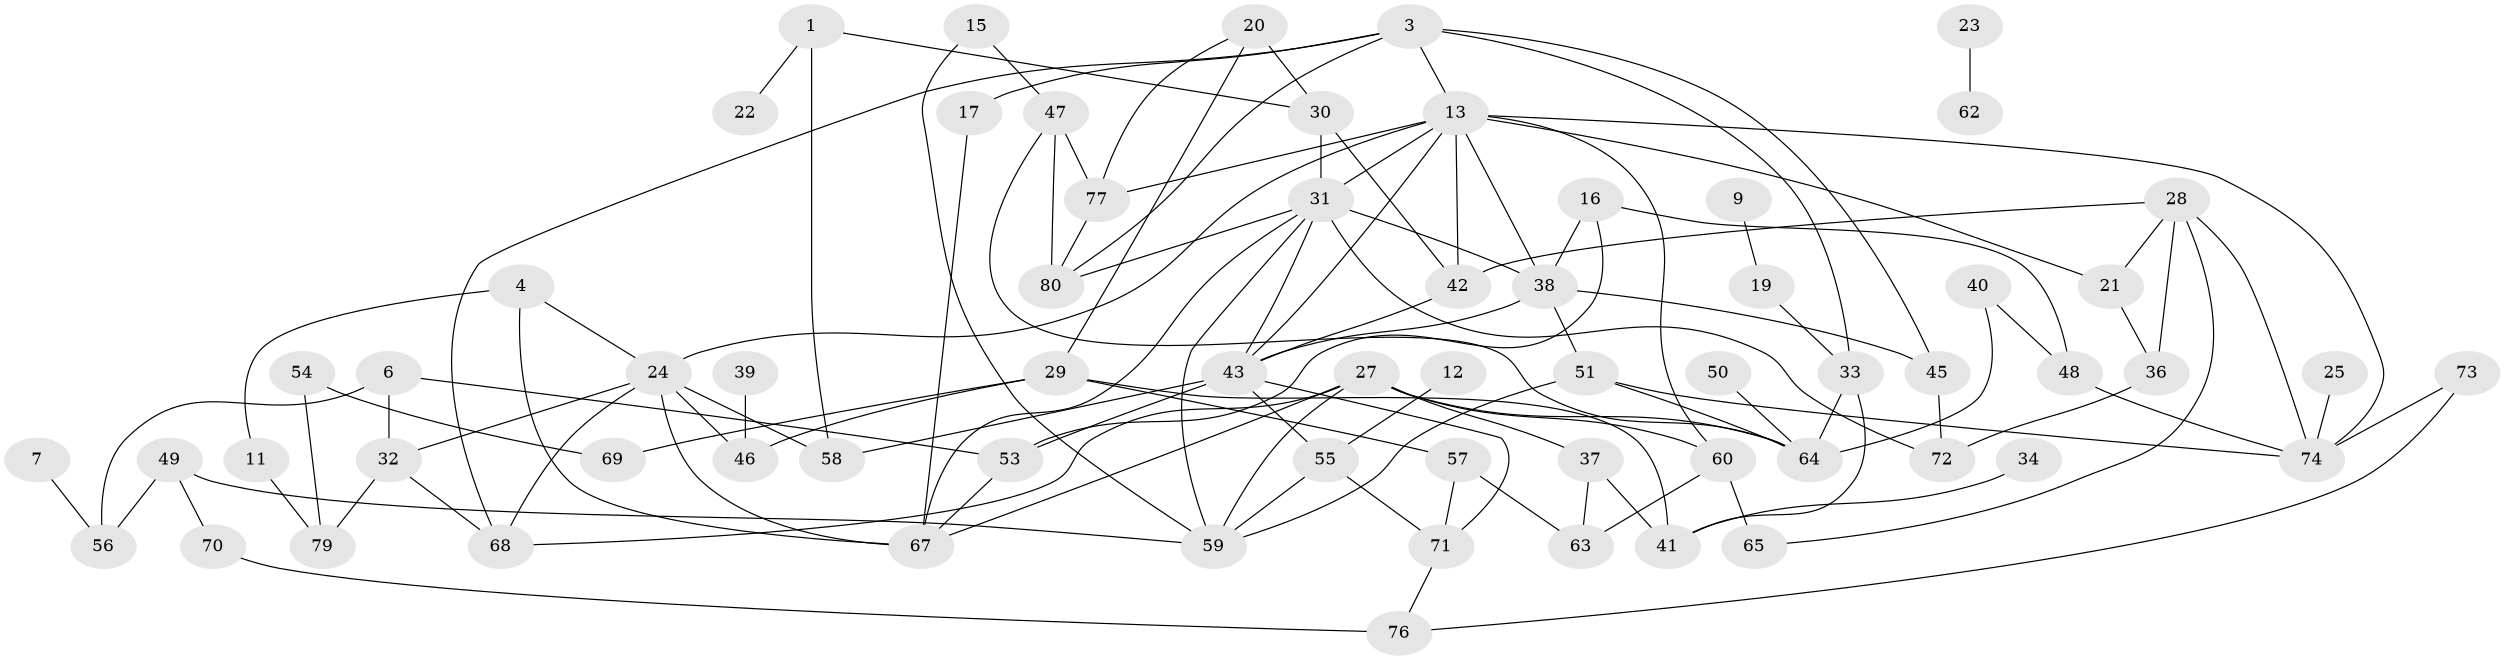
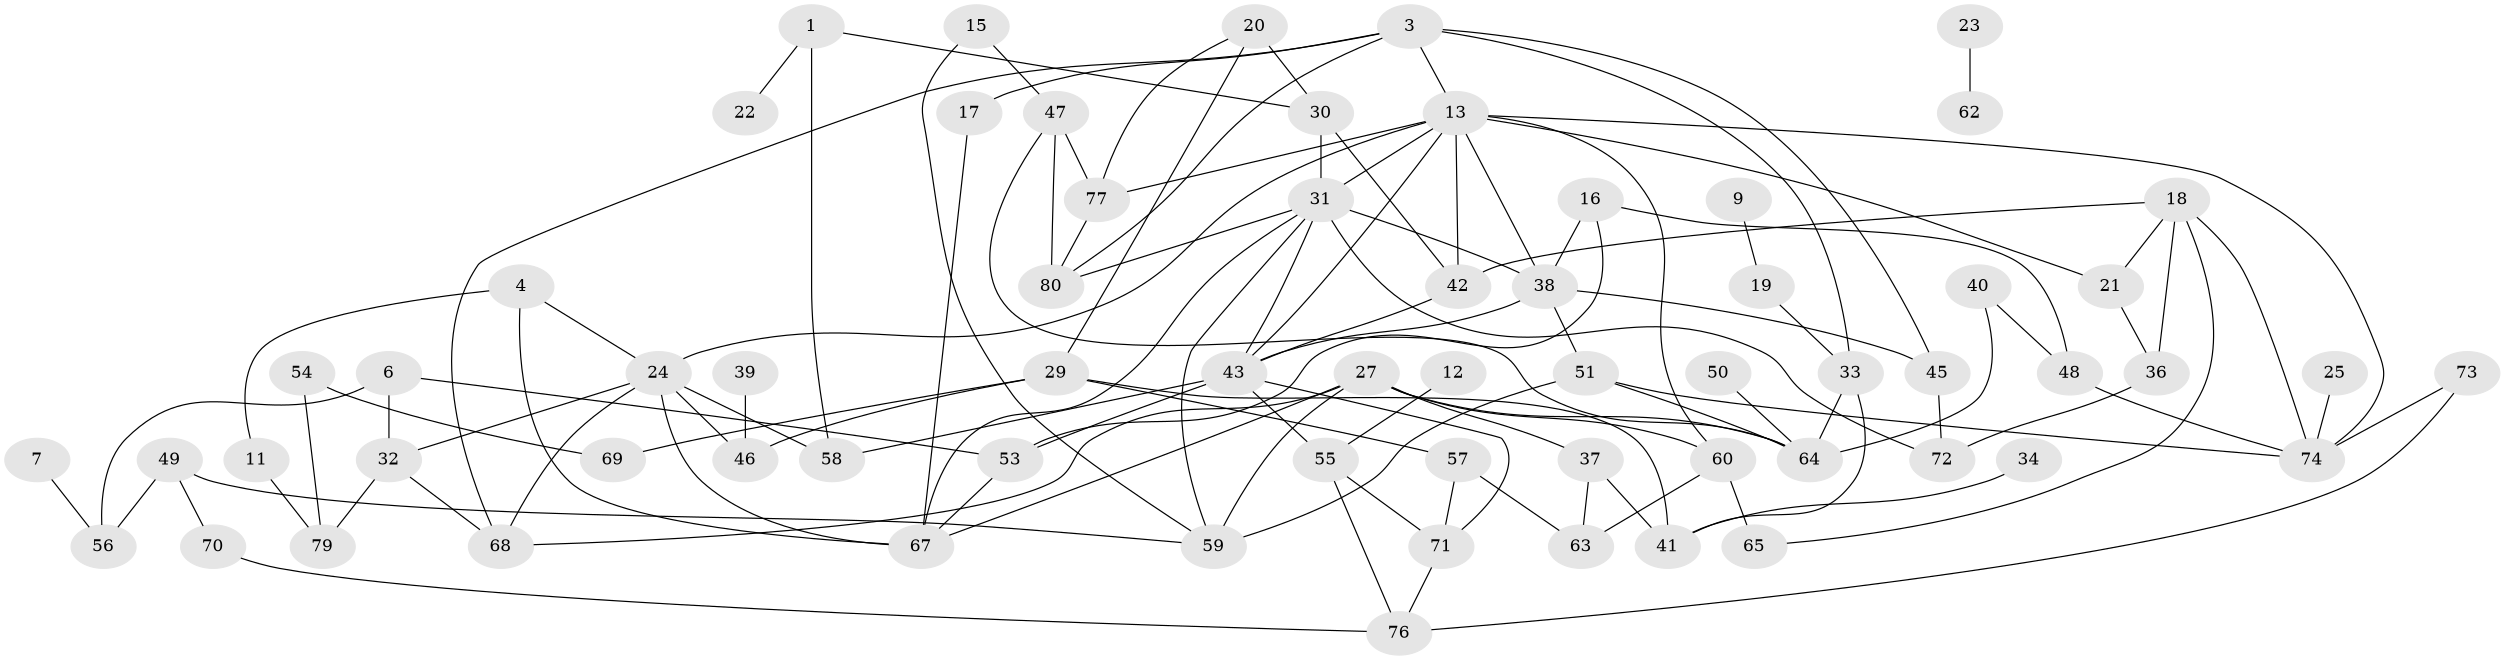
  graph {
    node [color=gray90 style=filled]
    edge [weight=1.0]
    1
    22
    30
    58
    31
    42
    3
    13
    17
    33
    45
    68
    80
    24
    21
    38
    43
    60
    74
    77
    67
    64
    41
    72
    4
    11
    79
    32
    46
    6
    53
    56
    7
    9
    19
    12
    55
    59
    71
    36
    51
    65
    63
    15
    47
    16
    48
-   18 [label=28]
+   18
    20
    29
    57
    69
    23
    62
    25
    27
    37
    34
    39
    40
    76
    49
    70
    50
    54
    73
    1 -- 22
    1 -- 30
    1 -- 58
    30 -- 31
    30 -- 42
    31 -- 80
    31 -- 38
    31 -- 43
    31 -- 67
    31 -- 72
    31 -- 59
    42 -- 43
    3 -- 13
    3 -- 17
    3 -- 33
    3 -- 45
    3 -- 68
    3 -- 80
    13 -- 31
    13 -- 42
    13 -- 24
    13 -- 21
    13 -- 38
    13 -- 43
    13 -- 60
    13 -- 74
    13 -- 77
    17 -- 67
    33 -- 64
    33 -- 41
    45 -- 72
    24 -- 58
    24 -- 68
    24 -- 67
    24 -- 32
    24 -- 46
    21 -- 36
    38 -- 45
    38 -- 43
    38 -- 51
    43 -- 58
    43 -- 53
    43 -- 55 [weight=2.0]
    43 -- 71
    60 -- 65 [weight=2.0]
    60 -- 63
    77 -- 80
    4 -- 24
    4 -- 67
    4 -- 11
    11 -- 79
    32 -- 68
    32 -- 79
    6 -- 32
    6 -- 53
    6 -- 56
    53 -- 67
    7 -- 56
    9 -- 19
    19 -- 33
    12 -- 55
-   55 -- 59
+   55 -- 76
    55 -- 71
    71 -- 76
    36 -- 72
    51 -- 74
    51 -- 64
    51 -- 59
    15 -- 59
    15 -- 47
    47 -- 80
    47 -- 77
    47 -- 64
    16 -- 38
    16 -- 53
    16 -- 48
    48 -- 74
    18 -- 42
    18 -- 21
    18 -- 74
    18 -- 36
    18 -- 65
    20 -- 30
    20 -- 77
    20 -- 29
    29 -- 41
    29 -- 46
    29 -- 57
    29 -- 69
    57 -- 71
    57 -- 63
    23 -- 62
    25 -- 74
    27 -- 68
    27 -- 60
    27 -- 67
    27 -- 64
    27 -- 59
    27 -- 37
    37 -- 41
    37 -- 63
    34 -- 41
    39 -- 46
    40 -- 64
    40 -- 48
    49 -- 56
    49 -- 59
    49 -- 70
    70 -- 76
    50 -- 64
    54 -- 79
    54 -- 69
    73 -- 74
    73 -- 76
  }
